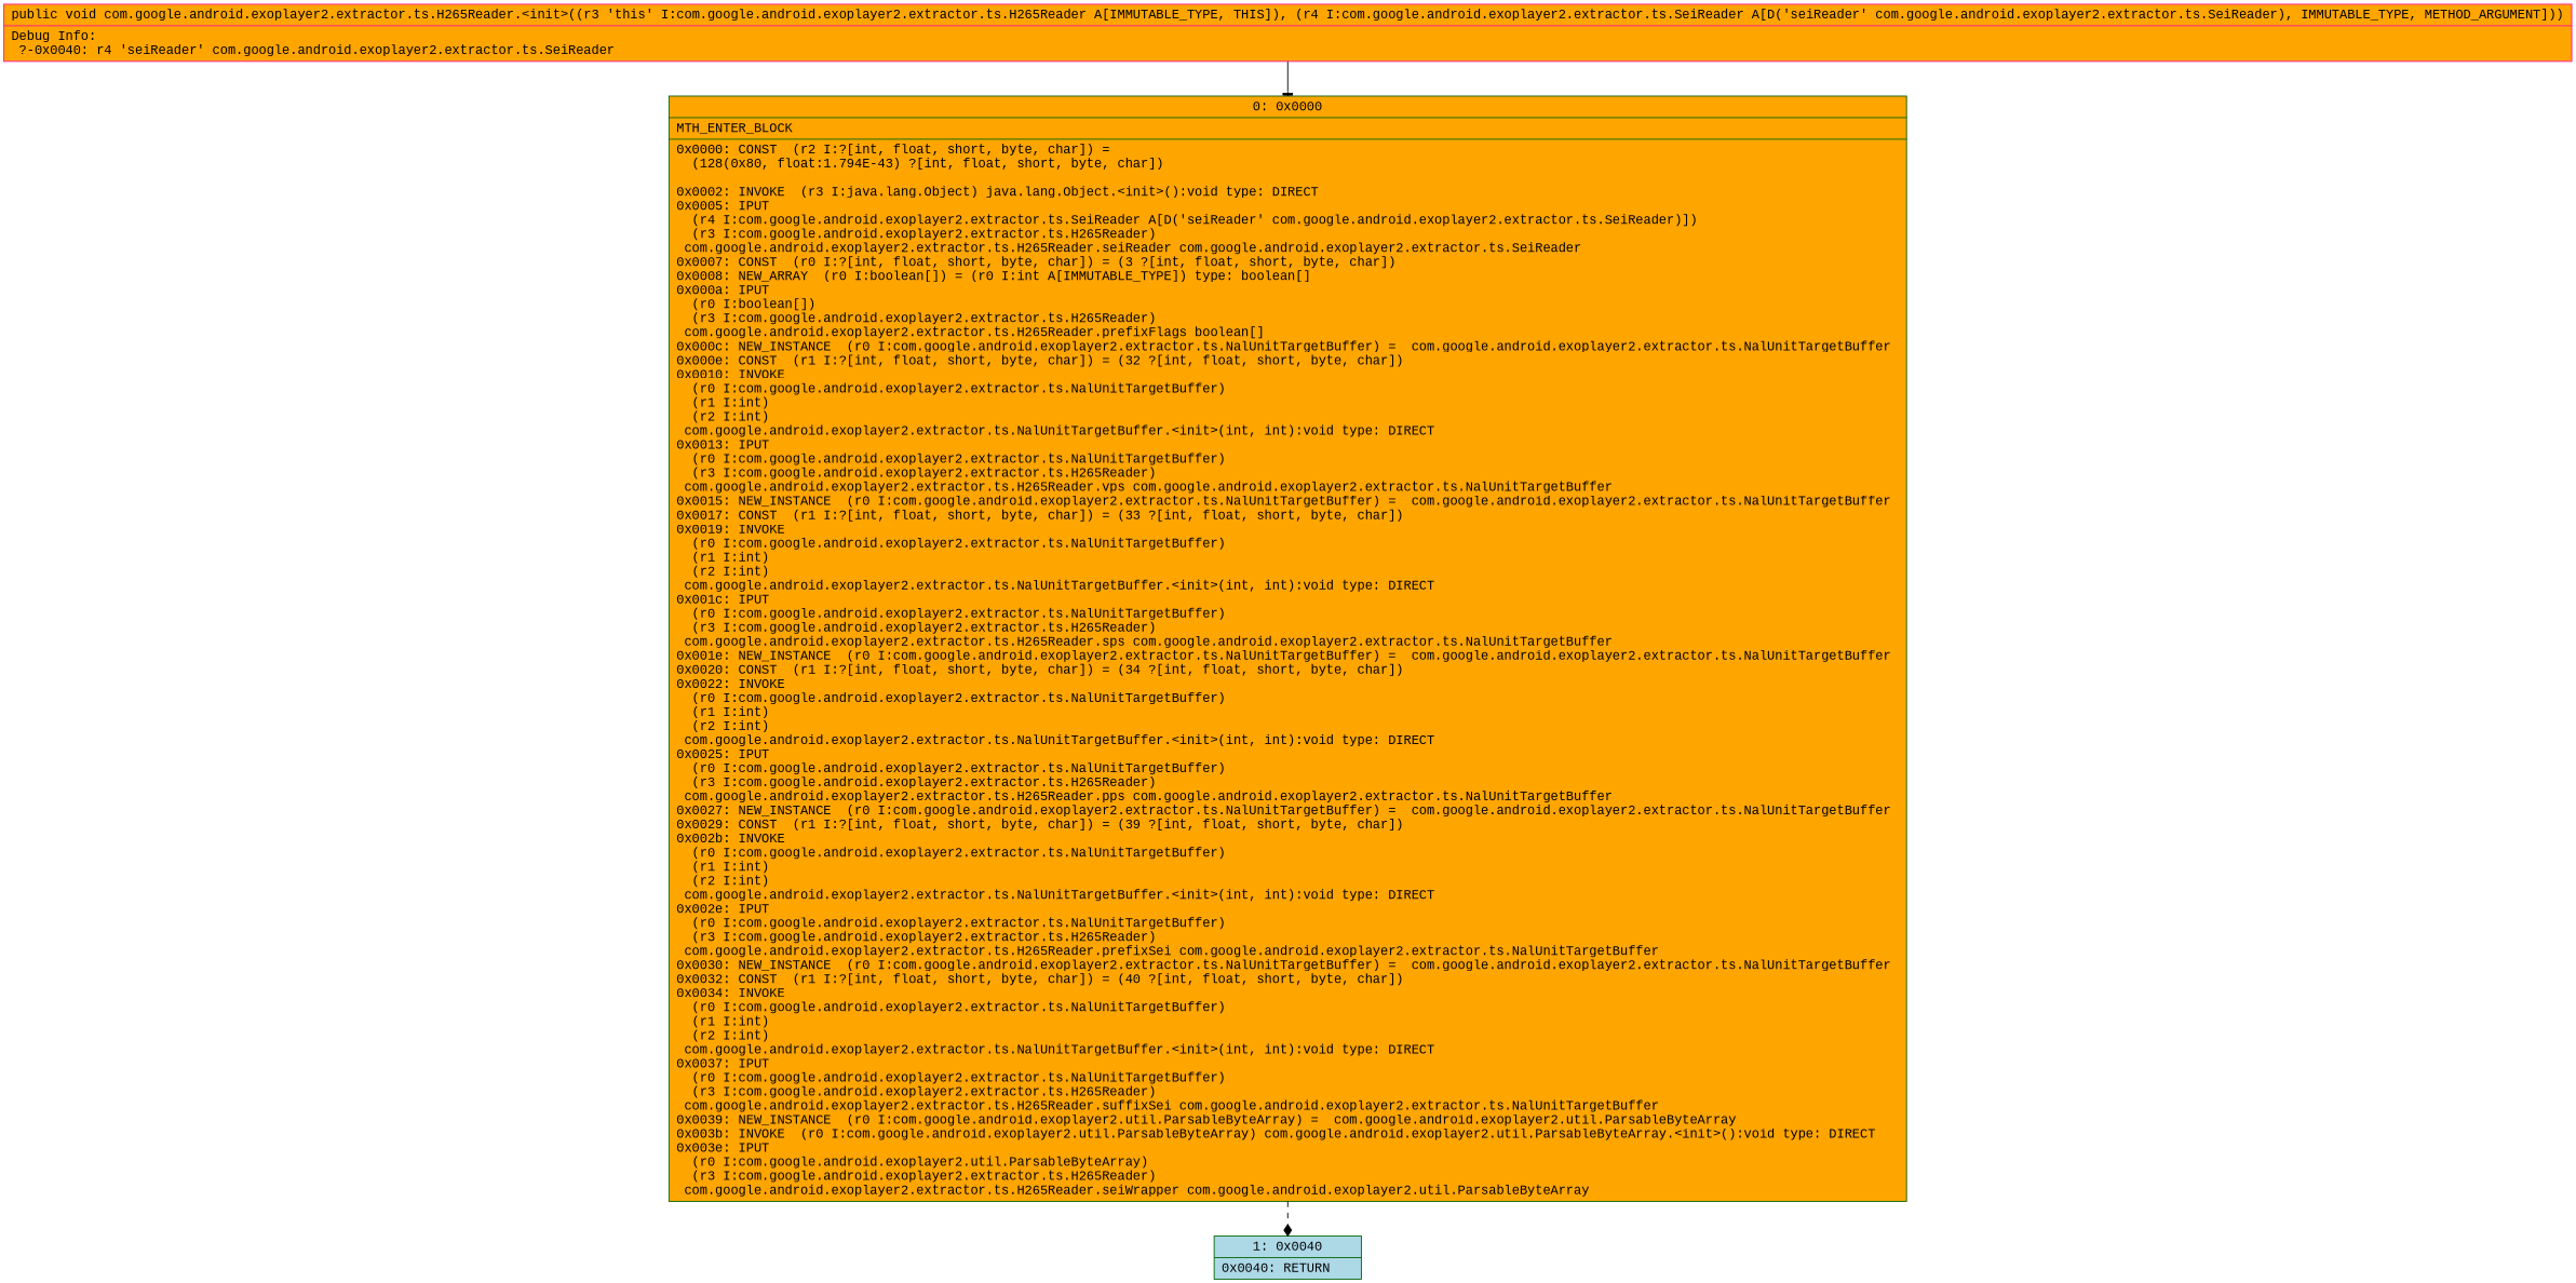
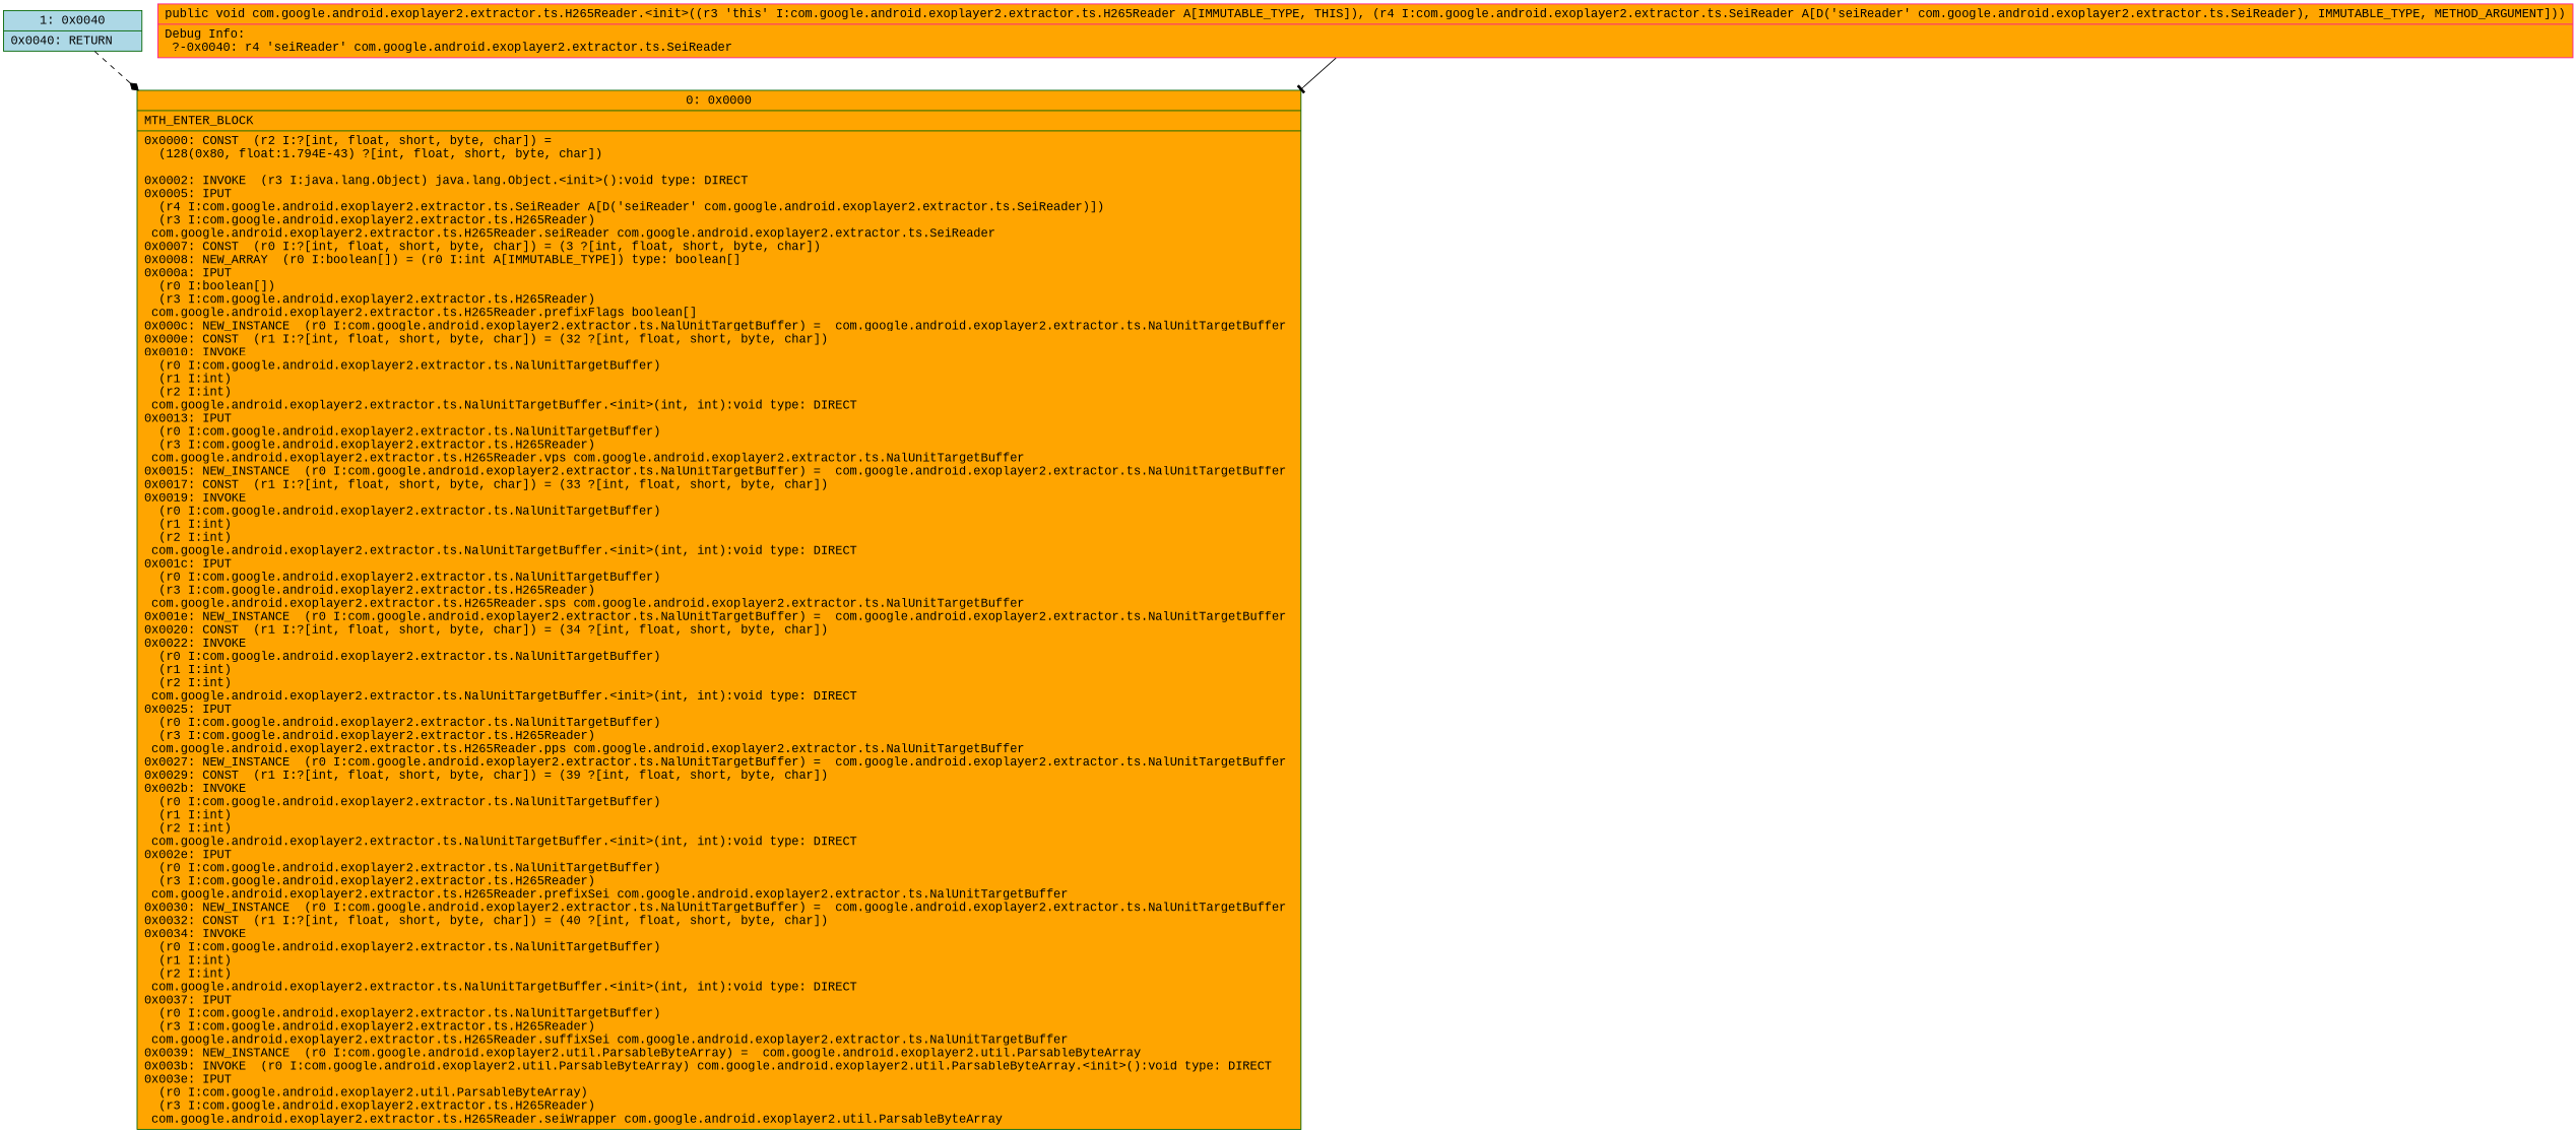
  digraph {
    fontname="Liberation Mono"
    node [shape=record style=filled fillcolor=orange color=darkgreen fontname="Liberation Mono"]
    edge [fontname="Liberation Mono"]
    n1 [label="{0\:\ 0x0000|MTH_ENTER_BLOCK\l|0x0000: CONST  (r2 I:?[int, float, short, byte, char]) = \l  (128(0x80, float:1.794E\-43) ?[int, float, short, byte, char])\l \l0x0002: INVOKE  (r3 I:java.lang.Object) java.lang.Object.\<init\>():void type: DIRECT \l0x0005: IPUT  \l  (r4 I:com.google.android.exoplayer2.extractor.ts.SeiReader A[D('seiReader' com.google.android.exoplayer2.extractor.ts.SeiReader)])\l  (r3 I:com.google.android.exoplayer2.extractor.ts.H265Reader)\l com.google.android.exoplayer2.extractor.ts.H265Reader.seiReader com.google.android.exoplayer2.extractor.ts.SeiReader \l0x0007: CONST  (r0 I:?[int, float, short, byte, char]) = (3 ?[int, float, short, byte, char]) \l0x0008: NEW_ARRAY  (r0 I:boolean[]) = (r0 I:int A[IMMUTABLE_TYPE]) type: boolean[] \l0x000a: IPUT  \l  (r0 I:boolean[])\l  (r3 I:com.google.android.exoplayer2.extractor.ts.H265Reader)\l com.google.android.exoplayer2.extractor.ts.H265Reader.prefixFlags boolean[] \l0x000c: NEW_INSTANCE  (r0 I:com.google.android.exoplayer2.extractor.ts.NalUnitTargetBuffer) =  com.google.android.exoplayer2.extractor.ts.NalUnitTargetBuffer \l0x000e: CONST  (r1 I:?[int, float, short, byte, char]) = (32 ?[int, float, short, byte, char]) \l0x0010: INVOKE  \l  (r0 I:com.google.android.exoplayer2.extractor.ts.NalUnitTargetBuffer)\l  (r1 I:int)\l  (r2 I:int)\l com.google.android.exoplayer2.extractor.ts.NalUnitTargetBuffer.\<init\>(int, int):void type: DIRECT \l0x0013: IPUT  \l  (r0 I:com.google.android.exoplayer2.extractor.ts.NalUnitTargetBuffer)\l  (r3 I:com.google.android.exoplayer2.extractor.ts.H265Reader)\l com.google.android.exoplayer2.extractor.ts.H265Reader.vps com.google.android.exoplayer2.extractor.ts.NalUnitTargetBuffer \l0x0015: NEW_INSTANCE  (r0 I:com.google.android.exoplayer2.extractor.ts.NalUnitTargetBuffer) =  com.google.android.exoplayer2.extractor.ts.NalUnitTargetBuffer \l0x0017: CONST  (r1 I:?[int, float, short, byte, char]) = (33 ?[int, float, short, byte, char]) \l0x0019: INVOKE  \l  (r0 I:com.google.android.exoplayer2.extractor.ts.NalUnitTargetBuffer)\l  (r1 I:int)\l  (r2 I:int)\l com.google.android.exoplayer2.extractor.ts.NalUnitTargetBuffer.\<init\>(int, int):void type: DIRECT \l0x001c: IPUT  \l  (r0 I:com.google.android.exoplayer2.extractor.ts.NalUnitTargetBuffer)\l  (r3 I:com.google.android.exoplayer2.extractor.ts.H265Reader)\l com.google.android.exoplayer2.extractor.ts.H265Reader.sps com.google.android.exoplayer2.extractor.ts.NalUnitTargetBuffer \l0x001e: NEW_INSTANCE  (r0 I:com.google.android.exoplayer2.extractor.ts.NalUnitTargetBuffer) =  com.google.android.exoplayer2.extractor.ts.NalUnitTargetBuffer \l0x0020: CONST  (r1 I:?[int, float, short, byte, char]) = (34 ?[int, float, short, byte, char]) \l0x0022: INVOKE  \l  (r0 I:com.google.android.exoplayer2.extractor.ts.NalUnitTargetBuffer)\l  (r1 I:int)\l  (r2 I:int)\l com.google.android.exoplayer2.extractor.ts.NalUnitTargetBuffer.\<init\>(int, int):void type: DIRECT \l0x0025: IPUT  \l  (r0 I:com.google.android.exoplayer2.extractor.ts.NalUnitTargetBuffer)\l  (r3 I:com.google.android.exoplayer2.extractor.ts.H265Reader)\l com.google.android.exoplayer2.extractor.ts.H265Reader.pps com.google.android.exoplayer2.extractor.ts.NalUnitTargetBuffer \l0x0027: NEW_INSTANCE  (r0 I:com.google.android.exoplayer2.extractor.ts.NalUnitTargetBuffer) =  com.google.android.exoplayer2.extractor.ts.NalUnitTargetBuffer \l0x0029: CONST  (r1 I:?[int, float, short, byte, char]) = (39 ?[int, float, short, byte, char]) \l0x002b: INVOKE  \l  (r0 I:com.google.android.exoplayer2.extractor.ts.NalUnitTargetBuffer)\l  (r1 I:int)\l  (r2 I:int)\l com.google.android.exoplayer2.extractor.ts.NalUnitTargetBuffer.\<init\>(int, int):void type: DIRECT \l0x002e: IPUT  \l  (r0 I:com.google.android.exoplayer2.extractor.ts.NalUnitTargetBuffer)\l  (r3 I:com.google.android.exoplayer2.extractor.ts.H265Reader)\l com.google.android.exoplayer2.extractor.ts.H265Reader.prefixSei com.google.android.exoplayer2.extractor.ts.NalUnitTargetBuffer \l0x0030: NEW_INSTANCE  (r0 I:com.google.android.exoplayer2.extractor.ts.NalUnitTargetBuffer) =  com.google.android.exoplayer2.extractor.ts.NalUnitTargetBuffer \l0x0032: CONST  (r1 I:?[int, float, short, byte, char]) = (40 ?[int, float, short, byte, char]) \l0x0034: INVOKE  \l  (r0 I:com.google.android.exoplayer2.extractor.ts.NalUnitTargetBuffer)\l  (r1 I:int)\l  (r2 I:int)\l com.google.android.exoplayer2.extractor.ts.NalUnitTargetBuffer.\<init\>(int, int):void type: DIRECT \l0x0037: IPUT  \l  (r0 I:com.google.android.exoplayer2.extractor.ts.NalUnitTargetBuffer)\l  (r3 I:com.google.android.exoplayer2.extractor.ts.H265Reader)\l com.google.android.exoplayer2.extractor.ts.H265Reader.suffixSei com.google.android.exoplayer2.extractor.ts.NalUnitTargetBuffer \l0x0039: NEW_INSTANCE  (r0 I:com.google.android.exoplayer2.util.ParsableByteArray) =  com.google.android.exoplayer2.util.ParsableByteArray \l0x003b: INVOKE  (r0 I:com.google.android.exoplayer2.util.ParsableByteArray) com.google.android.exoplayer2.util.ParsableByteArray.\<init\>():void type: DIRECT \l0x003e: IPUT  \l  (r0 I:com.google.android.exoplayer2.util.ParsableByteArray)\l  (r3 I:com.google.android.exoplayer2.extractor.ts.H265Reader)\l com.google.android.exoplayer2.extractor.ts.H265Reader.seiWrapper com.google.android.exoplayer2.util.ParsableByteArray \l}"]
    n2 [label="{1\:\ 0x0040|0x0040: RETURN   \l}" fillcolor=lightblue]
    n3 [label="{public void com.google.android.exoplayer2.extractor.ts.H265Reader.\<init\>((r3 'this' I:com.google.android.exoplayer2.extractor.ts.H265Reader A[IMMUTABLE_TYPE, THIS]), (r4 I:com.google.android.exoplayer2.extractor.ts.SeiReader A[D('seiReader' com.google.android.exoplayer2.extractor.ts.SeiReader), IMMUTABLE_TYPE, METHOD_ARGUMENT]))  | Debug Info:\l  ?\-0x0040: r4 'seiReader' com.google.android.exoplayer2.extractor.ts.SeiReader\l}" color=deeppink]
-   n1 -> n2 [style=dashed arrowhead=diamond]
+   n2 -> n1 [style=dashed arrowhead=diamond]
    n3 -> n1 [style=solid arrowhead=tee]
  }
